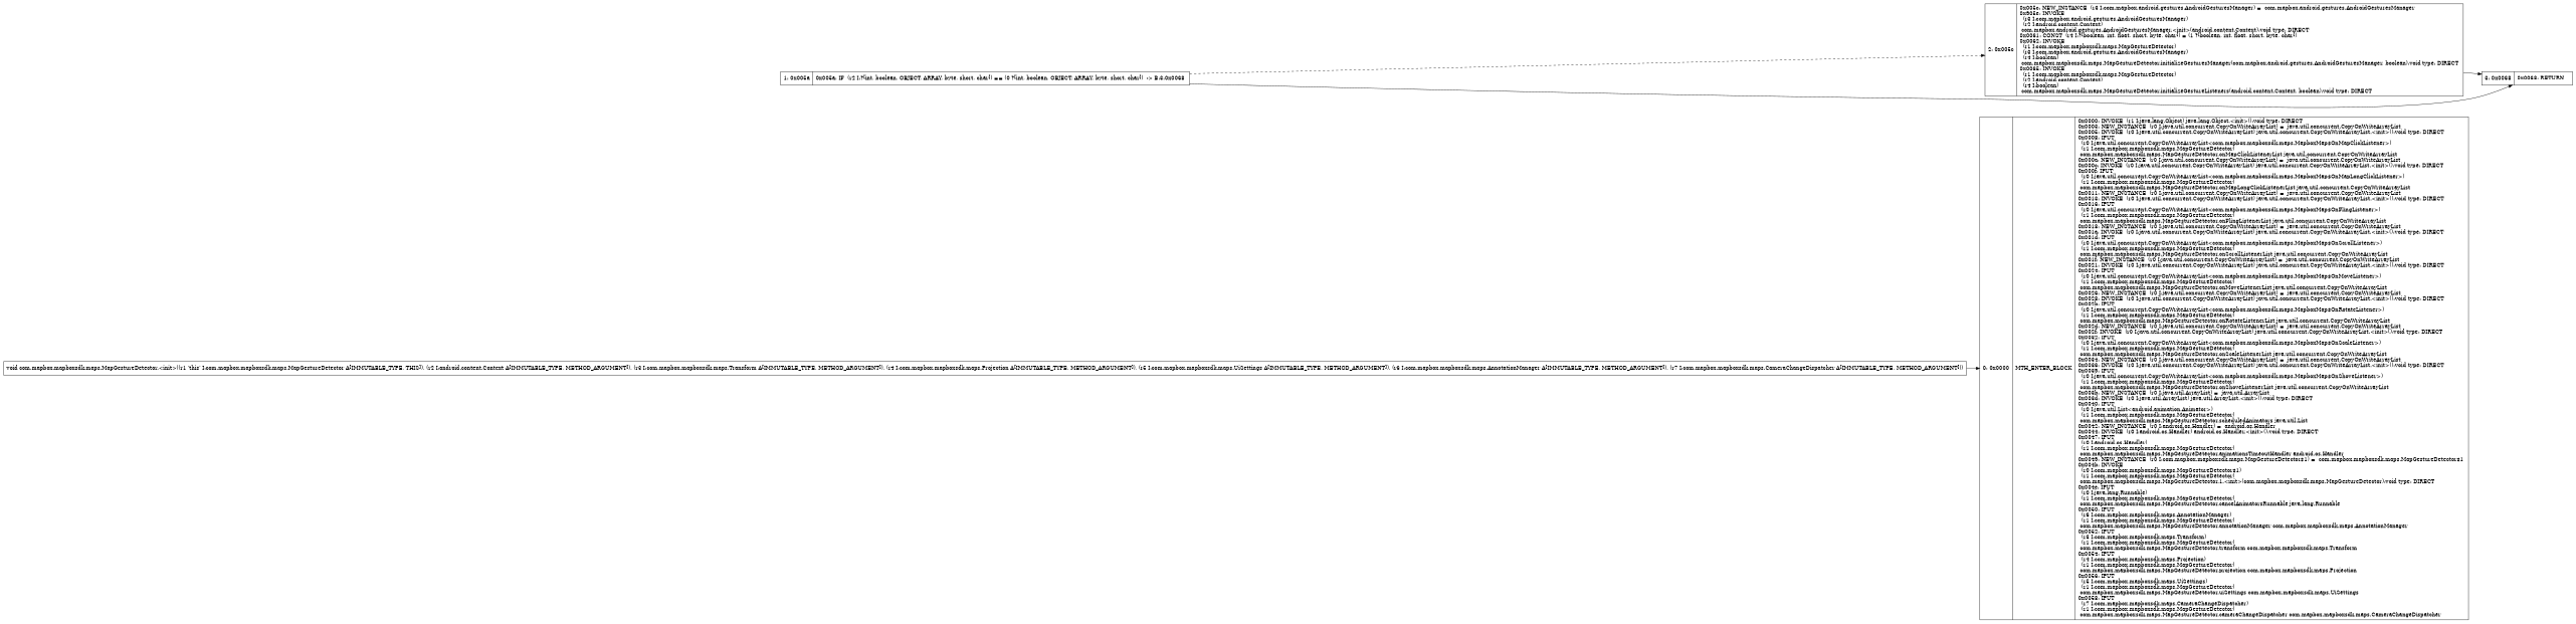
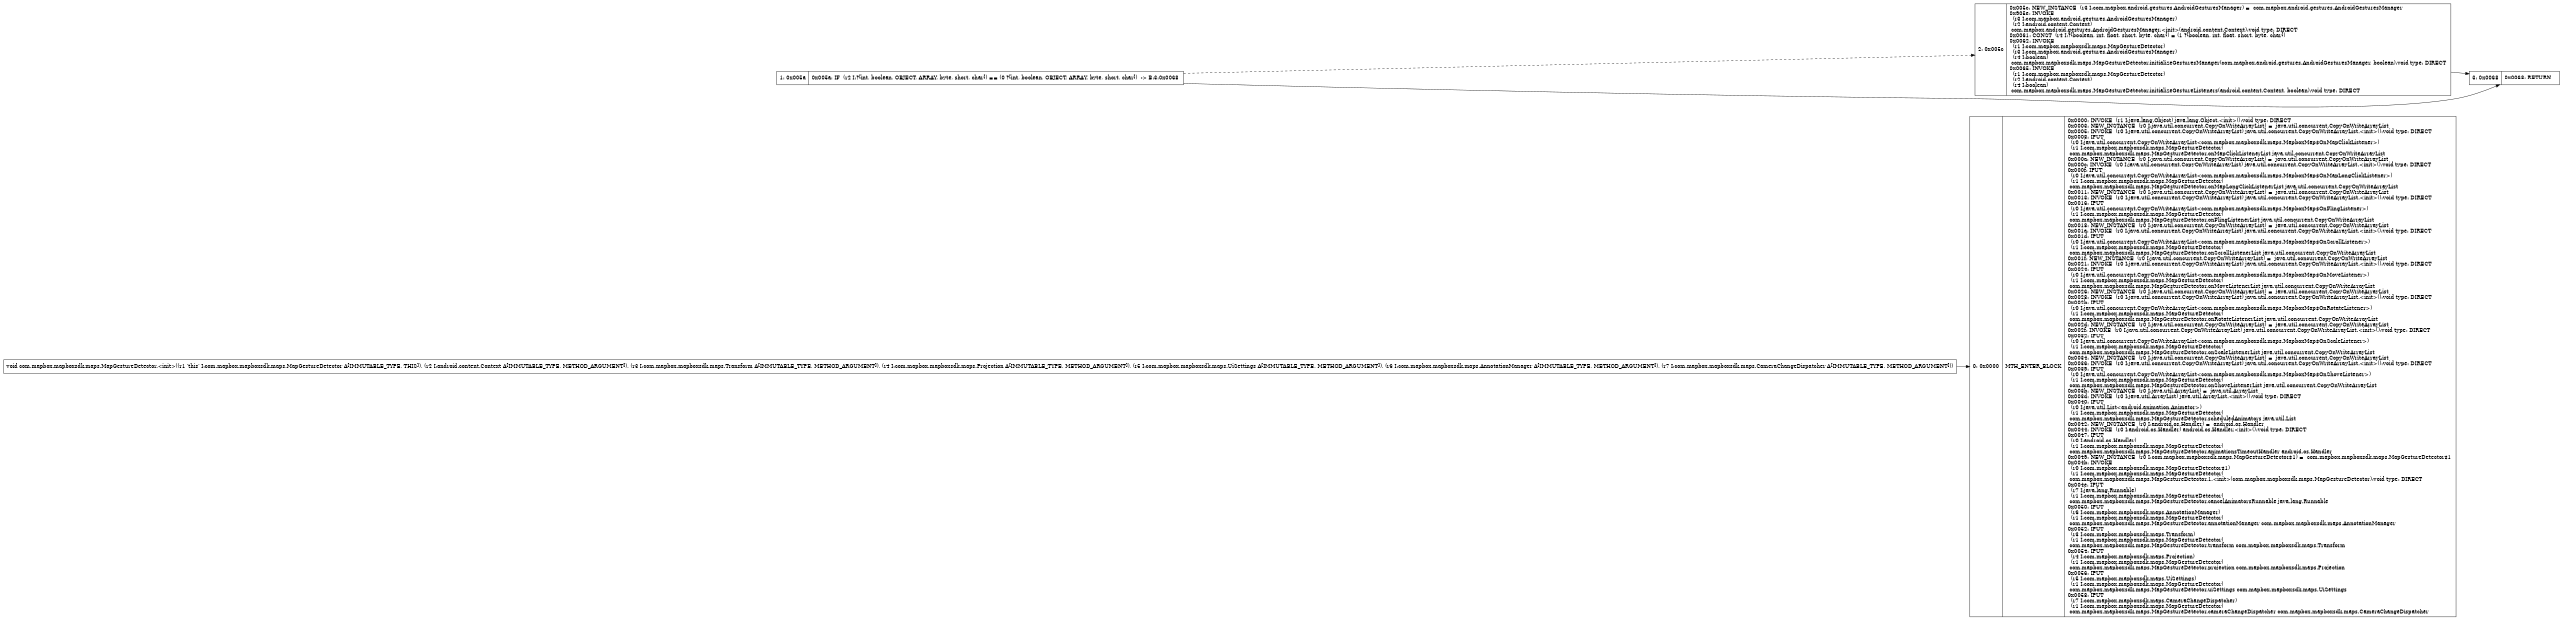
  digraph {
    rankdir=LR
    node [shape=record]
-   n1 [label="{0\:\ 0x0000|MTH_ENTER_BLOCK\l|0x0000: INVOKE  (r1 I:java.lang.Object) java.lang.Object.\<init\>():void type: DIRECT \l0x0003: NEW_INSTANCE  (r0 I:java.util.concurrent.CopyOnWriteArrayList) =  java.util.concurrent.CopyOnWriteArrayList \l0x0005: INVOKE  (r0 I:java.util.concurrent.CopyOnWriteArrayList) java.util.concurrent.CopyOnWriteArrayList.\<init\>():void type: DIRECT \l0x0008: IPUT  \l  (r0 I:java.util.concurrent.CopyOnWriteArrayList\<com.mapbox.mapboxsdk.maps.MapboxMap$OnMapClickListener\>)\l  (r1 I:com.mapbox.mapboxsdk.maps.MapGestureDetector)\l com.mapbox.mapboxsdk.maps.MapGestureDetector.onMapClickListenerList java.util.concurrent.CopyOnWriteArrayList \l0x000a: NEW_INSTANCE  (r0 I:java.util.concurrent.CopyOnWriteArrayList) =  java.util.concurrent.CopyOnWriteArrayList \l0x000c: INVOKE  (r0 I:java.util.concurrent.CopyOnWriteArrayList) java.util.concurrent.CopyOnWriteArrayList.\<init\>():void type: DIRECT \l0x000f: IPUT  \l  (r0 I:java.util.concurrent.CopyOnWriteArrayList\<com.mapbox.mapboxsdk.maps.MapboxMap$OnMapLongClickListener\>)\l  (r1 I:com.mapbox.mapboxsdk.maps.MapGestureDetector)\l com.mapbox.mapboxsdk.maps.MapGestureDetector.onMapLongClickListenerList java.util.concurrent.CopyOnWriteArrayList \l0x0011: NEW_INSTANCE  (r0 I:java.util.concurrent.CopyOnWriteArrayList) =  java.util.concurrent.CopyOnWriteArrayList \l0x0013: INVOKE  (r0 I:java.util.concurrent.CopyOnWriteArrayList) java.util.concurrent.CopyOnWriteArrayList.\<init\>():void type: DIRECT \l0x0016: IPUT  \l  (r0 I:java.util.concurrent.CopyOnWriteArrayList\<com.mapbox.mapboxsdk.maps.MapboxMap$OnFlingListener\>)\l  (r1 I:com.mapbox.mapboxsdk.maps.MapGestureDetector)\l com.mapbox.mapboxsdk.maps.MapGestureDetector.onFlingListenerList java.util.concurrent.CopyOnWriteArrayList \l0x0018: NEW_INSTANCE  (r0 I:java.util.concurrent.CopyOnWriteArrayList) =  java.util.concurrent.CopyOnWriteArrayList \l0x001a: INVOKE  (r0 I:java.util.concurrent.CopyOnWriteArrayList) java.util.concurrent.CopyOnWriteArrayList.\<init\>():void type: DIRECT \l0x001d: IPUT  \l  (r0 I:java.util.concurrent.CopyOnWriteArrayList\<com.mapbox.mapboxsdk.maps.MapboxMap$OnScrollListener\>)\l  (r1 I:com.mapbox.mapboxsdk.maps.MapGestureDetector)\l com.mapbox.mapboxsdk.maps.MapGestureDetector.onScrollListenerList java.util.concurrent.CopyOnWriteArrayList \l0x001f: NEW_INSTANCE  (r0 I:java.util.concurrent.CopyOnWriteArrayList) =  java.util.concurrent.CopyOnWriteArrayList \l0x0021: INVOKE  (r0 I:java.util.concurrent.CopyOnWriteArrayList) java.util.concurrent.CopyOnWriteArrayList.\<init\>():void type: DIRECT \l0x0024: IPUT  \l  (r0 I:java.util.concurrent.CopyOnWriteArrayList\<com.mapbox.mapboxsdk.maps.MapboxMap$OnMoveListener\>)\l  (r1 I:com.mapbox.mapboxsdk.maps.MapGestureDetector)\l com.mapbox.mapboxsdk.maps.MapGestureDetector.onMoveListenerList java.util.concurrent.CopyOnWriteArrayList \l0x0026: NEW_INSTANCE  (r0 I:java.util.concurrent.CopyOnWriteArrayList) =  java.util.concurrent.CopyOnWriteArrayList \l0x0028: INVOKE  (r0 I:java.util.concurrent.CopyOnWriteArrayList) java.util.concurrent.CopyOnWriteArrayList.\<init\>():void type: DIRECT \l0x002b: IPUT  \l  (r0 I:java.util.concurrent.CopyOnWriteArrayList\<com.mapbox.mapboxsdk.maps.MapboxMap$OnRotateListener\>)\l  (r1 I:com.mapbox.mapboxsdk.maps.MapGestureDetector)\l com.mapbox.mapboxsdk.maps.MapGestureDetector.onRotateListenerList java.util.concurrent.CopyOnWriteArrayList \l0x002d: NEW_INSTANCE  (r0 I:java.util.concurrent.CopyOnWriteArrayList) =  java.util.concurrent.CopyOnWriteArrayList \l0x002f: INVOKE  (r0 I:java.util.concurrent.CopyOnWriteArrayList) java.util.concurrent.CopyOnWriteArrayList.\<init\>():void type: DIRECT \l0x0032: IPUT  \l  (r0 I:java.util.concurrent.CopyOnWriteArrayList\<com.mapbox.mapboxsdk.maps.MapboxMap$OnScaleListener\>)\l  (r1 I:com.mapbox.mapboxsdk.maps.MapGestureDetector)\l com.mapbox.mapboxsdk.maps.MapGestureDetector.onScaleListenerList java.util.concurrent.CopyOnWriteArrayList \l0x0034: NEW_INSTANCE  (r0 I:java.util.concurrent.CopyOnWriteArrayList) =  java.util.concurrent.CopyOnWriteArrayList \l0x0036: INVOKE  (r0 I:java.util.concurrent.CopyOnWriteArrayList) java.util.concurrent.CopyOnWriteArrayList.\<init\>():void type: DIRECT \l0x0039: IPUT  \l  (r0 I:java.util.concurrent.CopyOnWriteArrayList\<com.mapbox.mapboxsdk.maps.MapboxMap$OnShoveListener\>)\l  (r1 I:com.mapbox.mapboxsdk.maps.MapGestureDetector)\l com.mapbox.mapboxsdk.maps.MapGestureDetector.onShoveListenerList java.util.concurrent.CopyOnWriteArrayList \l0x003b: NEW_INSTANCE  (r0 I:java.util.ArrayList) =  java.util.ArrayList \l0x003d: INVOKE  (r0 I:java.util.ArrayList) java.util.ArrayList.\<init\>():void type: DIRECT \l0x0040: IPUT  \l  (r0 I:java.util.List\<android.animation.Animator\>)\l  (r1 I:com.mapbox.mapboxsdk.maps.MapGestureDetector)\l com.mapbox.mapboxsdk.maps.MapGestureDetector.scheduledAnimators java.util.List \l0x0042: NEW_INSTANCE  (r0 I:android.os.Handler) =  android.os.Handler \l0x0044: INVOKE  (r0 I:android.os.Handler) android.os.Handler.\<init\>():void type: DIRECT \l0x0047: IPUT  \l  (r0 I:android.os.Handler)\l  (r1 I:com.mapbox.mapboxsdk.maps.MapGestureDetector)\l com.mapbox.mapboxsdk.maps.MapGestureDetector.animationsTimeoutHandler android.os.Handler \l0x0049: NEW_INSTANCE  (r0 I:com.mapbox.mapboxsdk.maps.MapGestureDetector$1) =  com.mapbox.mapboxsdk.maps.MapGestureDetector$1 \l0x004b: INVOKE  \l  (r0 I:com.mapbox.mapboxsdk.maps.MapGestureDetector$1)\l  (r1 I:com.mapbox.mapboxsdk.maps.MapGestureDetector)\l com.mapbox.mapboxsdk.maps.MapGestureDetector.1.\<init\>(com.mapbox.mapboxsdk.maps.MapGestureDetector):void type: DIRECT \l0x004e: IPUT  \l  (r0 I:java.lang.Runnable)\l  (r1 I:com.mapbox.mapboxsdk.maps.MapGestureDetector)\l com.mapbox.mapboxsdk.maps.MapGestureDetector.cancelAnimatorsRunnable java.lang.Runnable \l0x0050: IPUT  \l  (r6 I:com.mapbox.mapboxsdk.maps.AnnotationManager)\l  (r1 I:com.mapbox.mapboxsdk.maps.MapGestureDetector)\l com.mapbox.mapboxsdk.maps.MapGestureDetector.annotationManager com.mapbox.mapboxsdk.maps.AnnotationManager \l0x0052: IPUT  \l  (r3 I:com.mapbox.mapboxsdk.maps.Transform)\l  (r1 I:com.mapbox.mapboxsdk.maps.MapGestureDetector)\l com.mapbox.mapboxsdk.maps.MapGestureDetector.transform com.mapbox.mapboxsdk.maps.Transform \l0x0054: IPUT  \l  (r4 I:com.mapbox.mapboxsdk.maps.Projection)\l  (r1 I:com.mapbox.mapboxsdk.maps.MapGestureDetector)\l com.mapbox.mapboxsdk.maps.MapGestureDetector.projection com.mapbox.mapboxsdk.maps.Projection \l0x0056: IPUT  \l  (r5 I:com.mapbox.mapboxsdk.maps.UiSettings)\l  (r1 I:com.mapbox.mapboxsdk.maps.MapGestureDetector)\l com.mapbox.mapboxsdk.maps.MapGestureDetector.uiSettings com.mapbox.mapboxsdk.maps.UiSettings \l0x0058: IPUT  \l  (r7 I:com.mapbox.mapboxsdk.maps.CameraChangeDispatcher)\l  (r1 I:com.mapbox.mapboxsdk.maps.MapGestureDetector)\l com.mapbox.mapboxsdk.maps.MapGestureDetector.cameraChangeDispatcher com.mapbox.mapboxsdk.maps.CameraChangeDispatcher \l}"]
+   n1 [label="{0\:\ 0x0000|MTH_ENTER_BLOCK\l|0x0000: INVOKE  (r1 I:java.lang.Object) java.lang.Object.\<init\>():void type: DIRECT \l0x0003: NEW_INSTANCE  (r0 I:java.util.concurrent.CopyOnWriteArrayList) =  java.util.concurrent.CopyOnWriteArrayList \l0x0005: INVOKE  (r0 I:java.util.concurrent.CopyOnWriteArrayList) java.util.concurrent.CopyOnWriteArrayList.\<init\>():void type: DIRECT \l0x0008: IPUT  \l  (r0 I:java.util.concurrent.CopyOnWriteArrayList\<com.mapbox.mapboxsdk.maps.MapboxMap$OnMapClickListener\>)\l  (r1 I:com.mapbox.mapboxsdk.maps.MapGestureDetector)\l com.mapbox.mapboxsdk.maps.MapGestureDetector.onMapClickListenerList java.util.concurrent.CopyOnWriteArrayList \l0x000a: NEW_INSTANCE  (r0 I:java.util.concurrent.CopyOnWriteArrayList) =  java.util.concurrent.CopyOnWriteArrayList \l0x000c: INVOKE  (r0 I:java.util.concurrent.CopyOnWriteArrayList) java.util.concurrent.CopyOnWriteArrayList.\<init\>():void type: DIRECT \l0x000f: IPUT  \l  (r0 I:java.util.concurrent.CopyOnWriteArrayList\<com.mapbox.mapboxsdk.maps.MapboxMap$OnMapLongClickListener\>)\l  (r1 I:com.mapbox.mapboxsdk.maps.MapGestureDetector)\l com.mapbox.mapboxsdk.maps.MapGestureDetector.onMapLongClickListenerList java.util.concurrent.CopyOnWriteArrayList \l0x0011: NEW_INSTANCE  (r0 I:java.util.concurrent.CopyOnWriteArrayList) =  java.util.concurrent.CopyOnWriteArrayList \l0x0013: INVOKE  (r0 I:java.util.concurrent.CopyOnWriteArrayList) java.util.concurrent.CopyOnWriteArrayList.\<init\>():void type: DIRECT \l0x0016: IPUT  \l  (r0 I:java.util.concurrent.CopyOnWriteArrayList\<com.mapbox.mapboxsdk.maps.MapboxMap$OnFlingListener\>)\l  (r1 I:com.mapbox.mapboxsdk.maps.MapGestureDetector)\l com.mapbox.mapboxsdk.maps.MapGestureDetector.onFlingListenerList java.util.concurrent.CopyOnWriteArrayList \l0x0018: NEW_INSTANCE  (r0 I:java.util.concurrent.CopyOnWriteArrayList) =  java.util.concurrent.CopyOnWriteArrayList \l0x001a: INVOKE  (r0 I:java.util.concurrent.CopyOnWriteArrayList) java.util.concurrent.CopyOnWriteArrayList.\<init\>():void type: DIRECT \l0x001d: IPUT  \l  (r0 I:java.util.concurrent.CopyOnWriteArrayList\<com.mapbox.mapboxsdk.maps.MapboxMap$OnScrollListener\>)\l  (r1 I:com.mapbox.mapboxsdk.maps.MapGestureDetector)\l com.mapbox.mapboxsdk.maps.MapGestureDetector.onScrollListenerList java.util.concurrent.CopyOnWriteArrayList \l0x001f: NEW_INSTANCE  (r0 I:java.util.concurrent.CopyOnWriteArrayList) =  java.util.concurrent.CopyOnWriteArrayList \l0x0021: INVOKE  (r0 I:java.util.concurrent.CopyOnWriteArrayList) java.util.concurrent.CopyOnWriteArrayList.\<init\>():void type: DIRECT \l0x0024: IPUT  \l  (r0 I:java.util.concurrent.CopyOnWriteArrayList\<com.mapbox.mapboxsdk.maps.MapboxMap$OnMoveListener\>)\l  (r1 I:com.mapbox.mapboxsdk.maps.MapGestureDetector)\l com.mapbox.mapboxsdk.maps.MapGestureDetector.onMoveListenerList java.util.concurrent.CopyOnWriteArrayList \l0x0026: NEW_INSTANCE  (r0 I:java.util.concurrent.CopyOnWriteArrayList) =  java.util.concurrent.CopyOnWriteArrayList \l0x0028: INVOKE  (r0 I:java.util.concurrent.CopyOnWriteArrayList) java.util.concurrent.CopyOnWriteArrayList.\<init\>():void type: DIRECT \l0x002b: IPUT  \l  (r0 I:java.util.concurrent.CopyOnWriteArrayList\<com.mapbox.mapboxsdk.maps.MapboxMap$OnRotateListener\>)\l  (r1 I:com.mapbox.mapboxsdk.maps.MapGestureDetector)\l com.mapbox.mapboxsdk.maps.MapGestureDetector.onRotateListenerList java.util.concurrent.CopyOnWriteArrayList \l0x002d: NEW_INSTANCE  (r0 I:java.util.concurrent.CopyOnWriteArrayList) =  java.util.concurrent.CopyOnWriteArrayList \l0x002f: INVOKE  (r0 I:java.util.concurrent.CopyOnWriteArrayList) java.util.concurrent.CopyOnWriteArrayList.\<init\>():void type: DIRECT \l0x0032: IPUT  \l  (r0 I:java.util.concurrent.CopyOnWriteArrayList\<com.mapbox.mapboxsdk.maps.MapboxMap$OnScaleListener\>)\l  (r1 I:com.mapbox.mapboxsdk.maps.MapGestureDetector)\l com.mapbox.mapboxsdk.maps.MapGestureDetector.onScaleListenerList java.util.concurrent.CopyOnWriteArrayList \l0x0034: NEW_INSTANCE  (r0 I:java.util.concurrent.CopyOnWriteArrayList) =  java.util.concurrent.CopyOnWriteArrayList \l0x0036: INVOKE  (r0 I:java.util.concurrent.CopyOnWriteArrayList) java.util.concurrent.CopyOnWriteArrayList.\<init\>():void type: DIRECT \l0x0039: IPUT  \l  (r0 I:java.util.concurrent.CopyOnWriteArrayList\<com.mapbox.mapboxsdk.maps.MapboxMap$OnShoveListener\>)\l  (r1 I:com.mapbox.mapboxsdk.maps.MapGestureDetector)\l com.mapbox.mapboxsdk.maps.MapGestureDetector.onShoveListenerList java.util.concurrent.CopyOnWriteArrayList \l0x003b: NEW_INSTANCE  (r0 I:java.util.ArrayList) =  java.util.ArrayList \l0x003d: INVOKE  (r0 I:java.util.ArrayList) java.util.ArrayList.\<init\>():void type: DIRECT \l0x0040: IPUT  \l  (r0 I:java.util.List\<android.animation.Animator\>)\l  (r1 I:com.mapbox.mapboxsdk.maps.MapGestureDetector)\l com.mapbox.mapboxsdk.maps.MapGestureDetector.scheduledAnimators java.util.List \l0x0042: NEW_INSTANCE  (r0 I:android.os.Handler) =  android.os.Handler \l0x0044: INVOKE  (r0 I:android.os.Handler) android.os.Handler.\<init\>():void type: DIRECT \l0x0047: IPUT  \l  (r0 I:android.os.Handler)\l  (r1 I:com.mapbox.mapboxsdk.maps.MapGestureDetector)\l com.mapbox.mapboxsdk.maps.MapGestureDetector.animationsTimeoutHandler android.os.Handler \l0x0049: NEW_INSTANCE  (r0 I:com.mapbox.mapboxsdk.maps.MapGestureDetector$1) =  com.mapbox.mapboxsdk.maps.MapGestureDetector$1 \l0x004b: INVOKE  \l  (r0 I:com.mapbox.mapboxsdk.maps.MapGestureDetector$1)\l  (r1 I:com.mapbox.mapboxsdk.maps.MapGestureDetector)\l com.mapbox.mapboxsdk.maps.MapGestureDetector.1.\<init\>(com.mapbox.mapboxsdk.maps.MapGestureDetector):void type: DIRECT \l0x004e: IPUT  \l  (r7 I:java.lang.Runnable)\l  (r1 I:com.mapbox.mapboxsdk.maps.MapGestureDetector)\l com.mapbox.mapboxsdk.maps.MapGestureDetector.cancelAnimatorsRunnable java.lang.Runnable \l0x0050: IPUT  \l  (r6 I:com.mapbox.mapboxsdk.maps.AnnotationManager)\l  (r1 I:com.mapbox.mapboxsdk.maps.MapGestureDetector)\l com.mapbox.mapboxsdk.maps.MapGestureDetector.annotationManager com.mapbox.mapboxsdk.maps.AnnotationManager \l0x0052: IPUT  \l  (r3 I:com.mapbox.mapboxsdk.maps.Transform)\l  (r1 I:com.mapbox.mapboxsdk.maps.MapGestureDetector)\l com.mapbox.mapboxsdk.maps.MapGestureDetector.transform com.mapbox.mapboxsdk.maps.Transform \l0x0054: IPUT  \l  (r4 I:com.mapbox.mapboxsdk.maps.Projection)\l  (r1 I:com.mapbox.mapboxsdk.maps.MapGestureDetector)\l com.mapbox.mapboxsdk.maps.MapGestureDetector.projection com.mapbox.mapboxsdk.maps.Projection \l0x0056: IPUT  \l  (r5 I:com.mapbox.mapboxsdk.maps.UiSettings)\l  (r1 I:com.mapbox.mapboxsdk.maps.MapGestureDetector)\l com.mapbox.mapboxsdk.maps.MapGestureDetector.uiSettings com.mapbox.mapboxsdk.maps.UiSettings \l0x0058: IPUT  \l  (r7 I:com.mapbox.mapboxsdk.maps.CameraChangeDispatcher)\l  (r1 I:com.mapbox.mapboxsdk.maps.MapGestureDetector)\l com.mapbox.mapboxsdk.maps.MapGestureDetector.cameraChangeDispatcher com.mapbox.mapboxsdk.maps.CameraChangeDispatcher \l}"]
    n2 [label="{1\:\ 0x005a|0x005a: IF  (r2 I:?[int, boolean, OBJECT, ARRAY, byte, short, char]) == (0 ?[int, boolean, OBJECT, ARRAY, byte, short, char])  \-\> B:3:0x0068 \l}"]
    n3 [label="{2\:\ 0x005c|0x005c: NEW_INSTANCE  (r3 I:com.mapbox.android.gestures.AndroidGesturesManager) =  com.mapbox.android.gestures.AndroidGesturesManager \l0x905e: INVOKE  \l  (r3 I:com.mapbox.android.gestures.AndroidGesturesManager)\l  (r2 I:android.content.Context)\l com.mapbox.android.gestures.AndroidGesturesManager.\<init\>(android.content.Context):void type: DIRECT \l0x0061: CONST  (r4 I:?[boolean, int, float, short, byte, char]) = (1 ?[boolean, int, float, short, byte, char]) \l0x0062: INVOKE  \l  (r1 I:com.mapbox.mapboxsdk.maps.MapGestureDetector)\l  (r3 I:com.mapbox.android.gestures.AndroidGesturesManager)\l  (r4 I:boolean)\l com.mapbox.mapboxsdk.maps.MapGestureDetector.initializeGesturesManager(com.mapbox.android.gestures.AndroidGesturesManager, boolean):void type: DIRECT \l0x0065: INVOKE  \l  (r1 I:com.mapbox.mapboxsdk.maps.MapGestureDetector)\l  (r2 I:android.content.Context)\l  (r4 I:boolean)\l com.mapbox.mapboxsdk.maps.MapGestureDetector.initializeGestureListeners(android.content.Context, boolean):void type: DIRECT \l}"]
    n4 [label="{3\:\ 0x0068|0x0068: RETURN   \l}"]
    n5 [label="{void com.mapbox.mapboxsdk.maps.MapGestureDetector.\<init\>((r1 'this' I:com.mapbox.mapboxsdk.maps.MapGestureDetector A[IMMUTABLE_TYPE, THIS]), (r2 I:android.content.Context A[IMMUTABLE_TYPE, METHOD_ARGUMENT]), (r3 I:com.mapbox.mapboxsdk.maps.Transform A[IMMUTABLE_TYPE, METHOD_ARGUMENT]), (r4 I:com.mapbox.mapboxsdk.maps.Projection A[IMMUTABLE_TYPE, METHOD_ARGUMENT]), (r5 I:com.mapbox.mapboxsdk.maps.UiSettings A[IMMUTABLE_TYPE, METHOD_ARGUMENT]), (r6 I:com.mapbox.mapboxsdk.maps.AnnotationManager A[IMMUTABLE_TYPE, METHOD_ARGUMENT]), (r7 I:com.mapbox.mapboxsdk.maps.CameraChangeDispatcher A[IMMUTABLE_TYPE, METHOD_ARGUMENT])) }"]
    n2 -> n3 [style=dashed]
    n2 -> n4
    n3 -> n4
    n5 -> n1
  }
